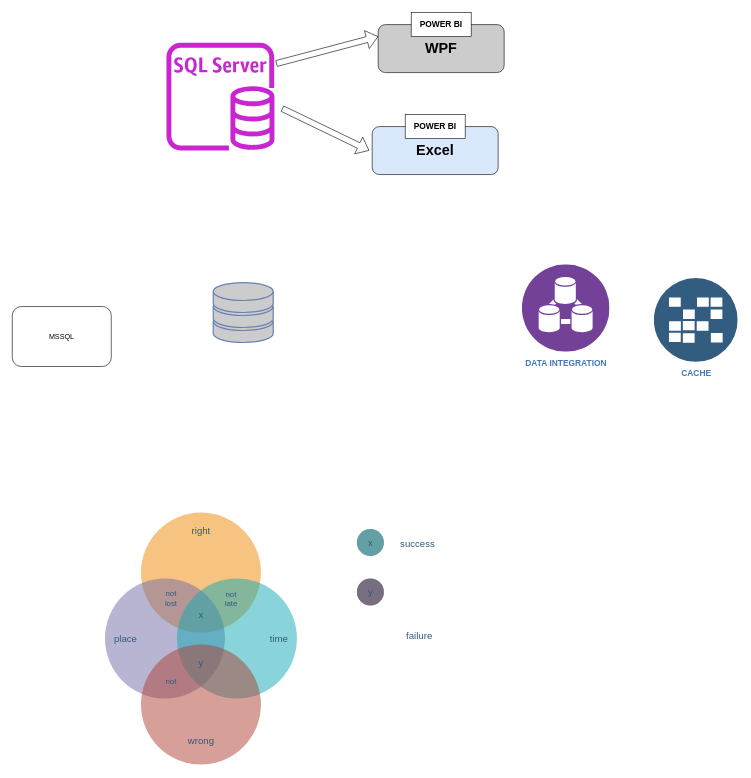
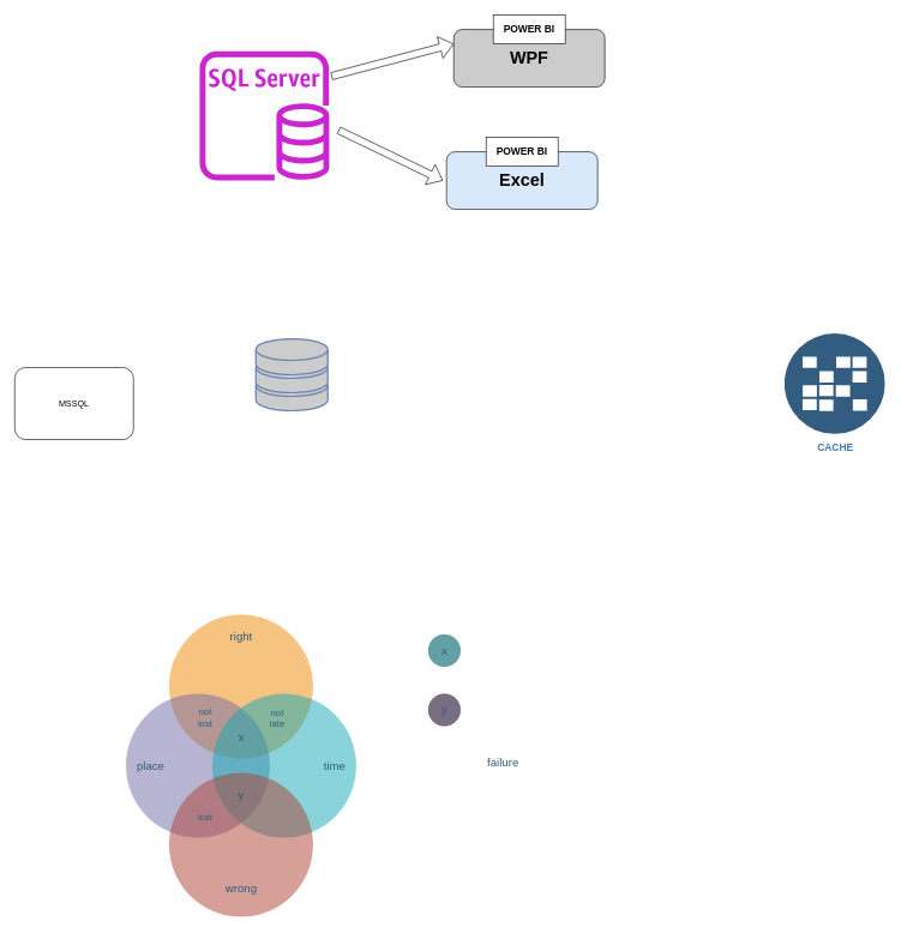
  <mxCell id="0" />
  <mxCell id="1" parent="0" />
  <mxCell id="2" value="&lt;div style=&quot;text-align: center ; font-size: 16px&quot;&gt;&lt;br&gt;&lt;/div&gt;" style="ellipse;whiteSpace=wrap;html=1;aspect=fixed;rounded=1;shadow=0;glass=0;labelBackgroundColor=none;strokeColor=none;strokeWidth=1;fillColor=#F08705;gradientColor=none;fontFamily=Helvetica;fontSize=16;fontColor=#2F5B7C;align=center;opacity=50;verticalAlign=top;spacing=15;" parent="1" vertex="1"><mxGeometry x="594.5" y="881" width="45" height="45" as="geometry" /></mxCell>
  <mxCell id="3" value="" style="ellipse;whiteSpace=wrap;html=1;aspect=fixed;rounded=1;shadow=0;glass=0;labelBackgroundColor=none;strokeColor=none;strokeWidth=1;fillColor=#736CA8;gradientColor=none;fontFamily=Helvetica;fontSize=16;fontColor=#2F5B7C;align=left;opacity=50;spacing=15;" parent="1" vertex="1"><mxGeometry x="594.5" y="881" width="45" height="45" as="geometry" /></mxCell>
  <mxCell id="4" value="&lt;div style=&quot;text-align: center; font-size: 16px;&quot;&gt;&lt;span style=&quot;font-size: 16px;&quot;&gt;right&lt;/span&gt;&lt;/div&gt;" style="ellipse;whiteSpace=wrap;html=1;aspect=fixed;rounded=1;shadow=0;glass=0;labelBackgroundColor=none;strokeColor=none;strokeWidth=1;fillColor=#F08705;gradientColor=none;fontFamily=Helvetica;fontSize=16;fontColor=#2F5B7C;align=center;opacity=50;verticalAlign=top;spacing=15;" parent="1" vertex="1"><mxGeometry x="234.5" y="853.5" width="200" height="200" as="geometry" /></mxCell>
  <mxCell id="5" value="place" style="ellipse;whiteSpace=wrap;html=1;aspect=fixed;rounded=1;shadow=0;glass=0;labelBackgroundColor=none;strokeColor=none;strokeWidth=1;fillColor=#736CA8;gradientColor=none;fontFamily=Helvetica;fontSize=16;fontColor=#2F5B7C;align=left;opacity=50;spacing=15;" parent="1" vertex="1"><mxGeometry x="174.5" y="963.5" width="200" height="200" as="geometry" /></mxCell>
  <mxCell id="6" value="time" style="ellipse;whiteSpace=wrap;html=1;aspect=fixed;rounded=1;shadow=0;glass=0;labelBackgroundColor=none;strokeColor=none;strokeWidth=1;fillColor=#12AAB5;gradientColor=none;fontFamily=Helvetica;fontSize=16;fontColor=#2F5B7C;align=right;opacity=50;spacing=15;" parent="1" vertex="1"><mxGeometry x="294.5" y="963.5" width="200" height="200" as="geometry" /></mxCell>
  <mxCell id="7" value="&lt;div style=&quot;text-align: center; font-size: 16px;&quot;&gt;&lt;span style=&quot;font-size: 16px;&quot;&gt;wrong&lt;/span&gt;&lt;/div&gt;" style="ellipse;whiteSpace=wrap;html=1;aspect=fixed;rounded=1;shadow=0;glass=0;labelBackgroundColor=none;strokeColor=none;strokeWidth=1;fillColor=#AE4132;gradientColor=none;fontFamily=Helvetica;fontSize=16;fontColor=#2F5B7C;align=center;opacity=50;verticalAlign=bottom;spacingBottom=15;spacing=15;" parent="1" vertex="1"><mxGeometry x="234.5" y="1073.5" width="200" height="200" as="geometry" /></mxCell>
  <mxCell id="8" value="y" style="text;html=1;strokeColor=none;fillColor=none;align=center;verticalAlign=middle;whiteSpace=wrap;rounded=0;shadow=0;glass=0;labelBackgroundColor=none;fontFamily=Helvetica;fontSize=16;fontColor=#2F5B7C;" parent="1" vertex="1"><mxGeometry x="314.5" y="1093.5" width="40" height="20" as="geometry" /></mxCell>
  <mxCell id="9" value="x" style="text;html=1;strokeColor=none;fillColor=none;align=center;verticalAlign=middle;whiteSpace=wrap;rounded=0;shadow=0;glass=0;labelBackgroundColor=none;fontFamily=Helvetica;fontSize=16;fontColor=#2F5B7C;" parent="1" vertex="1"><mxGeometry x="314.5" y="1013.5" width="40" height="20" as="geometry" /></mxCell>
  <mxCell id="10" value="x" style="ellipse;whiteSpace=wrap;html=1;aspect=fixed;rounded=1;shadow=0;glass=0;labelBackgroundColor=none;strokeColor=none;strokeWidth=1;fillColor=#12AAB5;gradientColor=none;fontFamily=Helvetica;fontSize=16;fontColor=#2F5B7C;align=center;opacity=50;spacing=15;" parent="1" vertex="1"><mxGeometry x="594.5" y="881" width="45" height="45" as="geometry" /></mxCell>
- <mxCell id="11" value="success" style="text;html=1;resizable=0;points=[];autosize=1;align=left;verticalAlign=top;spacingTop=-4;fontSize=16;fontFamily=Helvetica;fontColor=#2F5B7C;" parent="1" vertex="1"><mxGeometry x="664.5" y="893.5" width="70" height="20" as="geometry" /></mxCell>
  <mxCell id="12" value="" style="ellipse;whiteSpace=wrap;html=1;aspect=fixed;rounded=1;shadow=0;glass=0;labelBackgroundColor=none;strokeColor=none;strokeWidth=1;fillColor=#12AAB5;gradientColor=none;fontFamily=Helvetica;fontSize=16;fontColor=#2F5B7C;align=center;opacity=50;spacing=15;" parent="1" vertex="1"><mxGeometry x="594.5" y="963.5" width="45" height="45" as="geometry" /></mxCell>
  <mxCell id="13" value="" style="ellipse;whiteSpace=wrap;html=1;aspect=fixed;rounded=1;shadow=0;glass=0;labelBackgroundColor=none;strokeColor=none;strokeWidth=1;fillColor=#AE4132;gradientColor=none;fontFamily=Helvetica;fontSize=16;fontColor=#2F5B7C;align=center;opacity=50;spacing=15;" parent="1" vertex="1"><mxGeometry x="594.5" y="963.5" width="45" height="45" as="geometry" /></mxCell>
  <mxCell id="14" value="y" style="ellipse;whiteSpace=wrap;html=1;aspect=fixed;rounded=1;shadow=0;glass=0;labelBackgroundColor=none;strokeColor=none;strokeWidth=1;fillColor=#56517E;gradientColor=none;fontFamily=Helvetica;fontSize=16;fontColor=#2F5B7C;align=center;opacity=50;spacing=15;" parent="1" vertex="1"><mxGeometry x="594.5" y="963.5" width="45" height="45" as="geometry" /></mxCell>
  <mxCell id="15" value="failure" style="text;html=1;resizable=0;points=[];autosize=1;align=left;verticalAlign=top;spacingTop=-4;fontSize=16;fontFamily=Helvetica;fontColor=#2F5B7C;" parent="1" vertex="1"><mxGeometry x="674.5" y="1046" width="60" height="20" as="geometry" /></mxCell>
  <mxCell id="16" value="not late" style="text;html=1;strokeColor=none;fillColor=none;align=center;verticalAlign=middle;whiteSpace=wrap;rounded=0;shadow=0;glass=0;labelBackgroundColor=none;fontFamily=Helvetica;fontSize=13;fontColor=#2F5B7C;" parent="1" vertex="1"><mxGeometry x="364.5" y="986.5" width="40" height="20" as="geometry" /></mxCell>
- <mxCell id="17" value="not" style="text;html=1;strokeColor=none;fillColor=none;align=center;verticalAlign=middle;whiteSpace=wrap;rounded=0;shadow=0;glass=0;labelBackgroundColor=none;fontFamily=Helvetica;fontSize=13;fontColor=#2F5B7C;" parent="1" vertex="1"><mxGeometry x="264.5" y="1123.5" width="40" height="20" as="geometry" /></mxCell>
+ <mxCell id="17" value="lost" style="text;html=1;strokeColor=none;fillColor=none;align=center;verticalAlign=middle;whiteSpace=wrap;rounded=0;shadow=0;glass=0;labelBackgroundColor=none;fontFamily=Helvetica;fontSize=13;fontColor=#2F5B7C;" parent="1" vertex="1"><mxGeometry x="264.5" y="1123.5" width="40" height="20" as="geometry" /></mxCell>
  <mxCell id="18" value="not lost" style="text;html=1;strokeColor=none;fillColor=none;align=center;verticalAlign=middle;whiteSpace=wrap;rounded=0;shadow=0;glass=0;labelBackgroundColor=none;fontFamily=Helvetica;fontSize=13;fontColor=#2F5B7C;" parent="1" vertex="1"><mxGeometry x="264.5" y="986" width="40" height="20" as="geometry" /></mxCell>
  <mxCell id="19" value="MSSQL" style="rounded=1;whiteSpace=wrap;html=1;" vertex="1" parent="1"><mxGeometry x="20" y="510" width="165" height="100" as="geometry" /></mxCell>
- <mxCell id="20" value="&lt;font style=&quot;font-size: 14px;&quot;&gt;&lt;b&gt;DATA INTEGRATION&lt;/b&gt;&lt;/font&gt;" style="image;aspect=fixed;perimeter=ellipsePerimeter;html=1;align=center;shadow=0;dashed=0;fontColor=#4277BB;labelBackgroundColor=default;fontSize=12;spacingTop=3;image=img/lib/ibm/analytics/data_integration.svg;" vertex="1" parent="1"><mxGeometry x="870" y="440" width="146" height="146" as="geometry" /></mxCell>
  <mxCell id="21" value="&lt;font style=&quot;font-size: 14px;&quot;&gt;&lt;b&gt;CACHE&lt;/b&gt;&lt;/font&gt;" style="image;aspect=fixed;perimeter=ellipsePerimeter;html=1;align=center;shadow=0;dashed=0;fontColor=#4277BB;labelBackgroundColor=default;fontSize=12;spacingTop=3;image=img/lib/ibm/data/caches.svg;" vertex="1" parent="1"><mxGeometry x="1090" y="463" width="140" height="140" as="geometry" /></mxCell>
  <mxCell id="22" value="" style="fontColor=#0066CC;verticalAlign=top;verticalLabelPosition=bottom;labelPosition=center;align=center;html=1;outlineConnect=0;fillColor=#CCCCCC;strokeColor=#6881B3;gradientColor=none;gradientDirection=north;strokeWidth=2;shape=mxgraph.networks.storage;" vertex="1" parent="1"><mxGeometry x="355" y="470" width="100" height="100" as="geometry" /></mxCell>
  <mxCell id="23" value="" style="sketch=0;outlineConnect=0;fontColor=#232F3E;gradientColor=none;fillColor=#C925D1;strokeColor=none;dashed=0;verticalLabelPosition=bottom;verticalAlign=top;align=center;html=1;fontSize=12;fontStyle=0;aspect=fixed;pointerEvents=1;shape=mxgraph.aws4.rds_sql_server_instance;" vertex="1" parent="1"><mxGeometry x="277" y="70" width="180" height="180" as="geometry" /></mxCell>
  <mxCell id="24" value="" style="shape=flexArrow;endArrow=classic;html=1;rounded=0;entryX=0;entryY=0.25;entryDx=0;entryDy=0;" edge="1" parent="1" target="25"><mxGeometry width="50" height="50" relative="1" as="geometry"><mxPoint x="460" y="105" as="sourcePoint" /><mxPoint x="620" y="70" as="targetPoint" /></mxGeometry></mxCell>
  <mxCell id="25" value="&lt;font style=&quot;font-size: 24px;&quot;&gt;&lt;b style=&quot;&quot;&gt;WPF&lt;/b&gt;&lt;/font&gt;" style="rounded=1;whiteSpace=wrap;html=1;fillColor=#cccccc;" vertex="1" parent="1"><mxGeometry x="630" y="40" width="210" height="80" as="geometry" /></mxCell>
  <mxCell id="26" value="&lt;b&gt;&lt;font style=&quot;font-size: 14px;&quot;&gt;POWER BI&lt;/font&gt;&lt;/b&gt;" style="rounded=0;whiteSpace=wrap;html=1;" vertex="1" parent="1"><mxGeometry x="685" y="20" width="100" height="40" as="geometry" /></mxCell>
  <mxCell id="27" value="&lt;font style=&quot;font-size: 24px;&quot;&gt;&lt;b style=&quot;&quot;&gt;Excel&lt;/b&gt;&lt;/font&gt;" style="rounded=1;whiteSpace=wrap;html=1;fillColor=#dae8fc;" vertex="1" parent="1"><mxGeometry x="620" y="210" width="210" height="80" as="geometry" /></mxCell>
  <mxCell id="28" value="&lt;b&gt;&lt;font style=&quot;font-size: 14px;&quot;&gt;POWER BI&lt;/font&gt;&lt;/b&gt;" style="rounded=0;whiteSpace=wrap;html=1;" vertex="1" parent="1"><mxGeometry x="675" y="190" width="100" height="40" as="geometry" /></mxCell>
  <mxCell id="29" value="" style="shape=flexArrow;endArrow=classic;html=1;rounded=0;" edge="1" parent="1"><mxGeometry width="50" height="50" relative="1" as="geometry"><mxPoint x="470" y="180" as="sourcePoint" /><mxPoint x="615" y="250" as="targetPoint" /></mxGeometry></mxCell>
